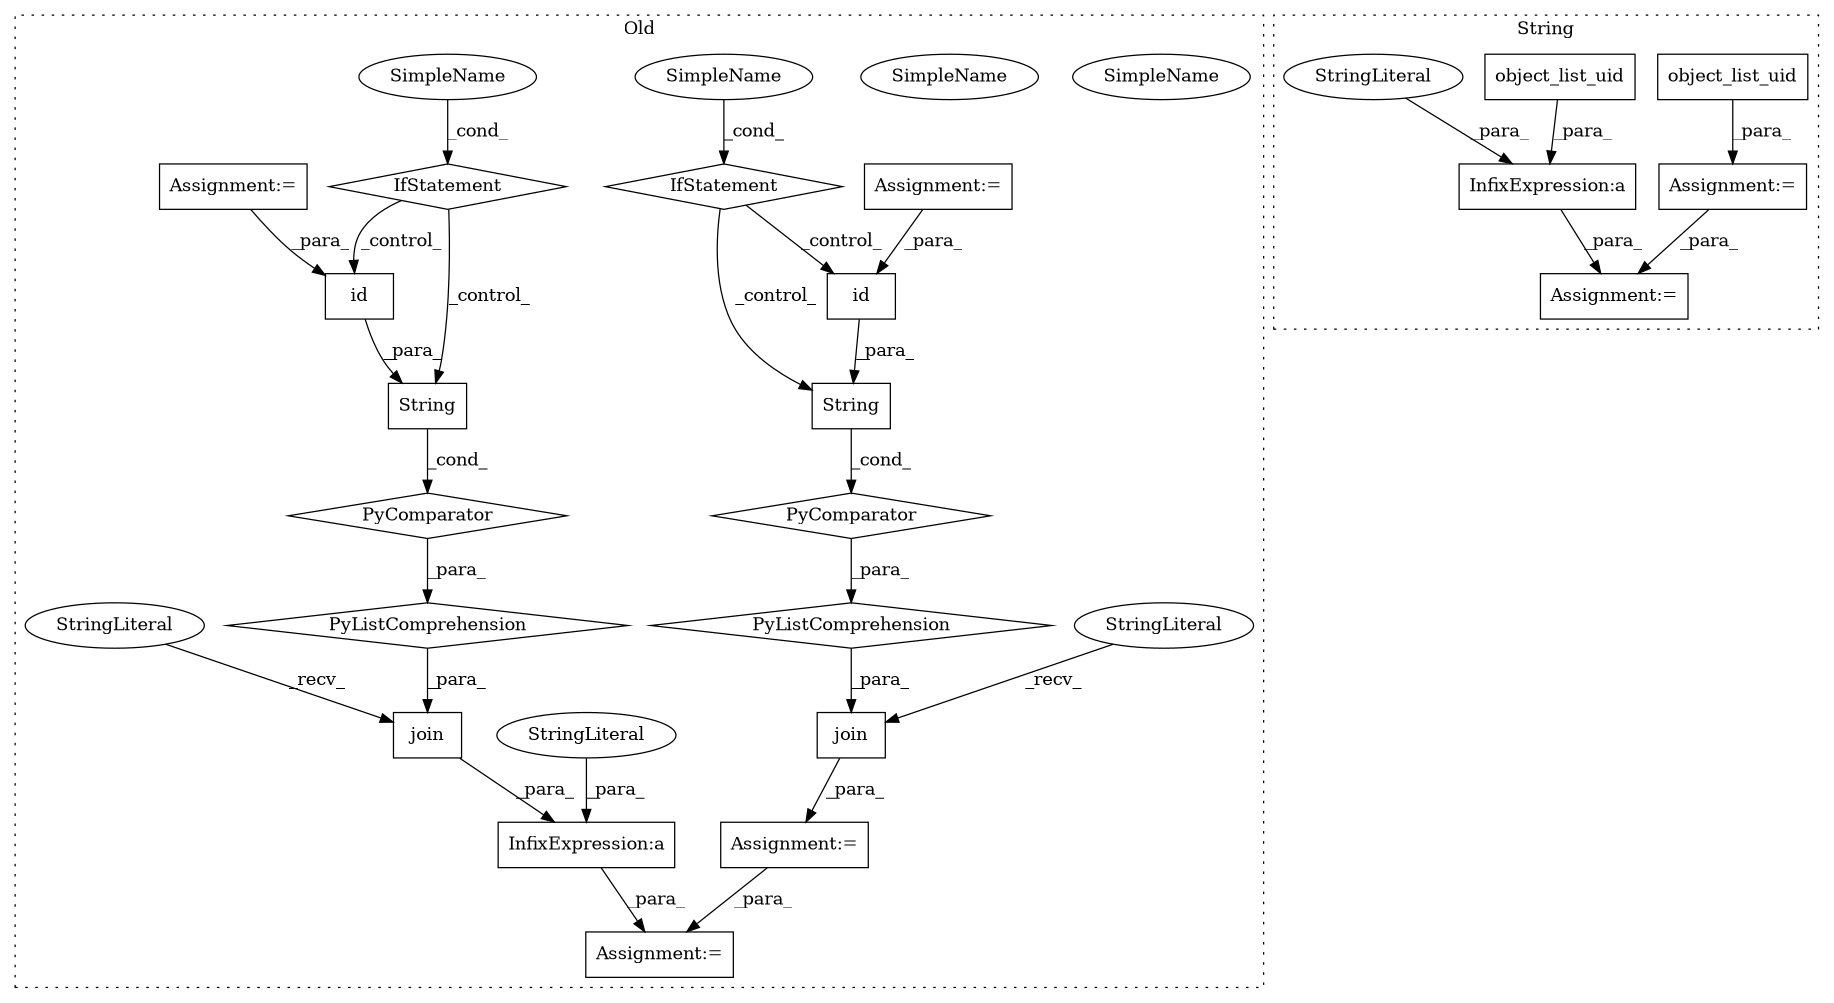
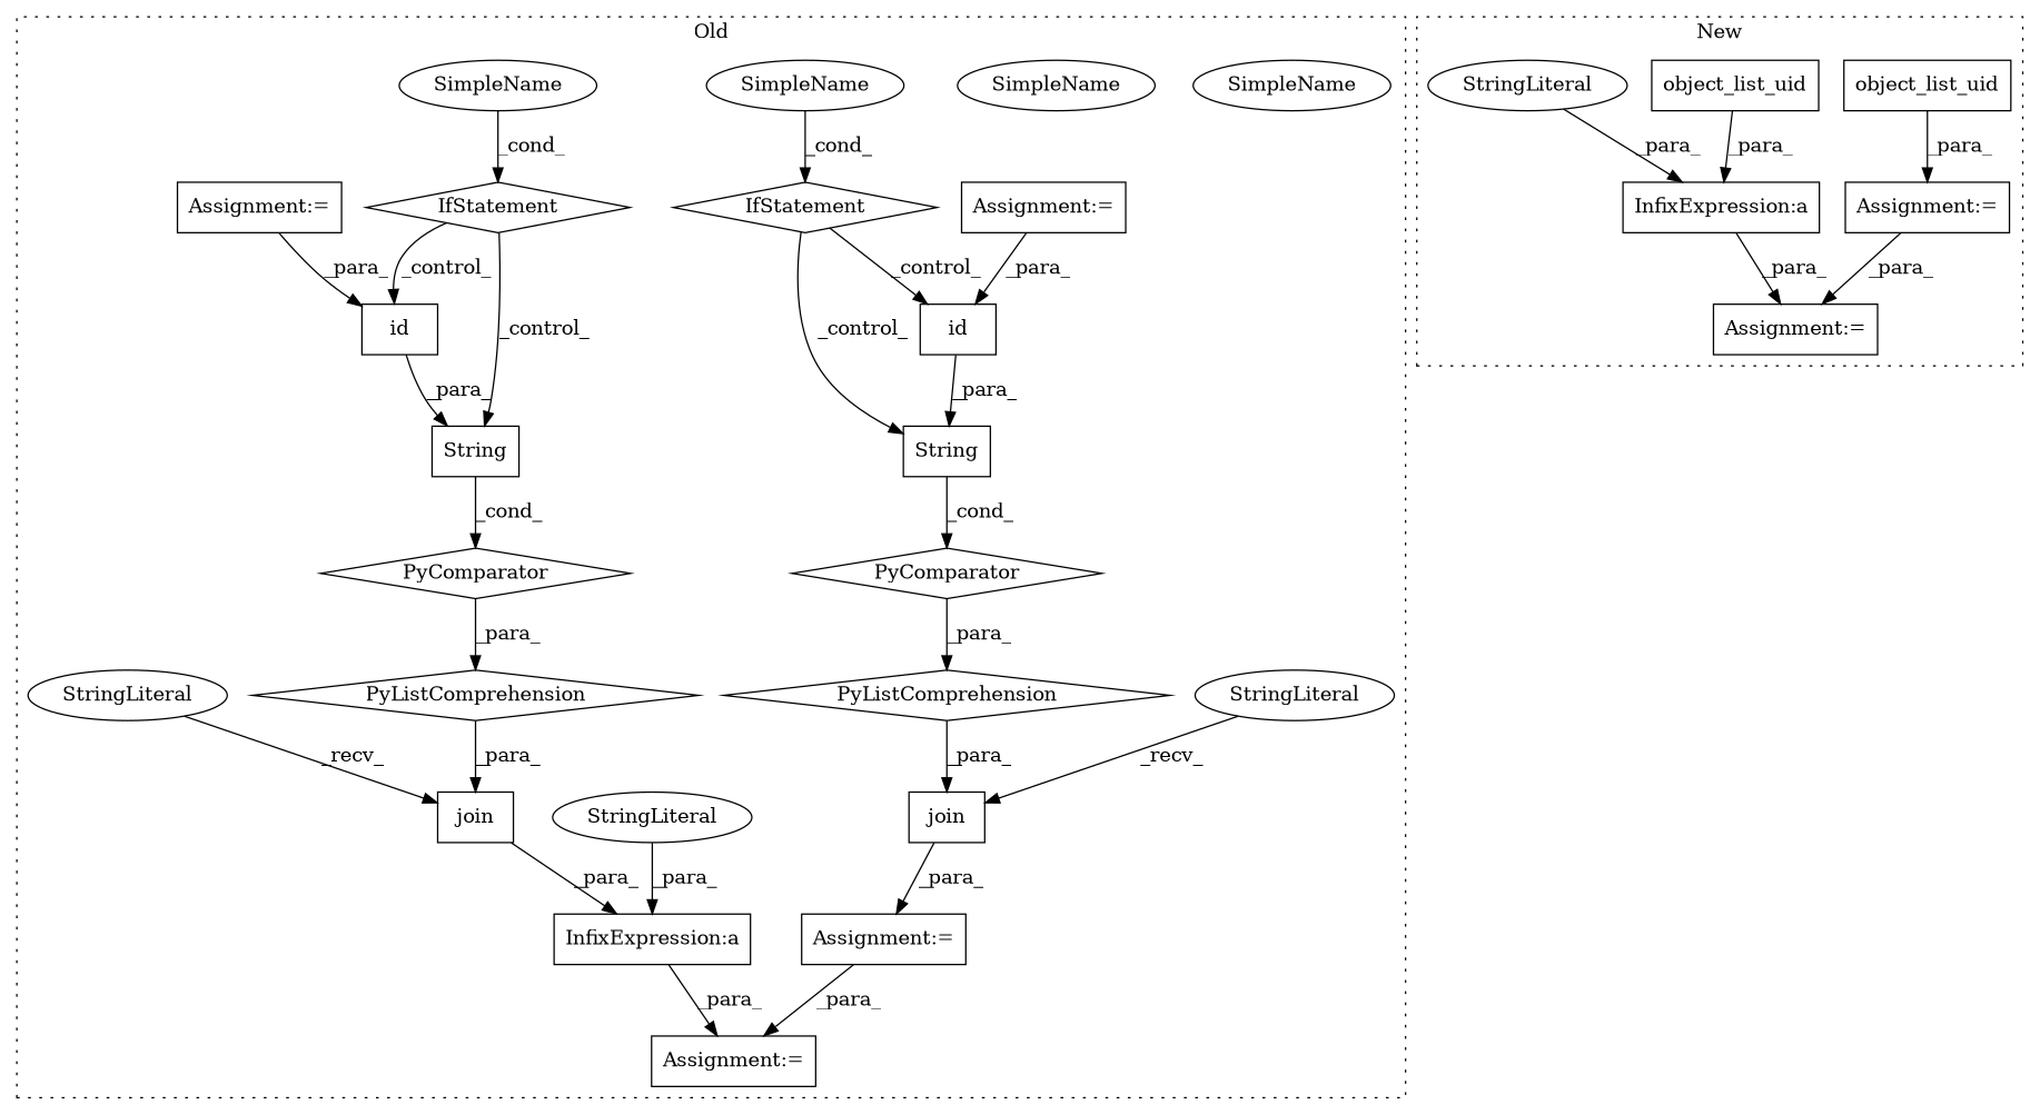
  digraph {
    fontname="DejaVu Serif"
    node [a=32 l=3 s=21114 shape=box fontname="DejaVu Serif"]
    edge [fontname="DejaVu Serif"]
    n1 [l="16,-5" label=join s="21027,21143"]
    n2 [a=113 l=21 label=PyComparator shape=diamond]
    n3 [a=27 label="InfixExpression:a" s=21020]
    n4 [l="7,1" label=String s="21043,21055"]
    n5 [l="7,1" label=String s="20903,20915"]
    n6 [a=113 l=22 label=PyComparator s=20974 shape=diamond]
    n7 [a=42 l=5 label=SimpleName s=20991 shape=ellipse]
    n8 [a=25 l=22 label=IfStatement s=20974 shape=diamond]
    n9 [a=42 l=5 label=SimpleName s=21130 shape=ellipse]
    n10 [a=25 l=21 label=IfStatement shape=diamond]
    n11 [l="16,-5" label=join s="20887,21004"]
    n12 [l="3,1" label=id s="21050,21054"]
    n13 [a=7 l=2 label="Assignment:=" s=21014]
    n14 [l="3,1" label=id s="20910,20914"]
    n15 [a=7 l=1 label="Assignment:=" s=20882]
    n16 [a=45 label=StringLiteral s=20883 shape=ellipse]
    n17 [a=7 l=21 label="Assignment:="]
    n18 [a=7 l=22 label="Assignment:=" s=20974]
    n19 [a=109 l=101 label=PyListComprehension s=20903 shape=diamond]
    n20 [a=45 label=StringLiteral s=21017 shape=ellipse]
    n21 [a=45 label=StringLiteral s=21023 shape=ellipse]
    n22 [a=109 l=100 label=PyListComprehension s=21043 shape=diamond]
    n23 [a=42 l=5 label=SimpleName s=20991 shape=ellipse]
    n24 [a=42 l=5 label=SimpleName s=21130 shape=ellipse]
    n25 [l="16,1" label=object_list_uid s="16529,16550"]
    n26 [a=27 label="InfixExpression:a" s=16526]
    n27 [a=7 l=2 label="Assignment:=" s=16520]
    n28 [l="16,1" label=object_list_uid s="16482,16504"]
    n29 [a=45 label=StringLiteral s=16523 shape=ellipse]
    n30 [a=7 l=1 label="Assignment:=" s=16481]
    subgraph cluster_1 {
      label=Old
      style=dotted
      n1
      n2
      n3
      n4
      n5
      n6
      n7
      n8
      n9
      n10
      n11
      n12
      n13
      n14
      n15
      n16
      n17
      n18
      n19
      n20
      n21
      n22
      n23
      n24
    }
    subgraph cluster_2 {
-     label=String
+     label=New
      style=dotted
      n25
      n26
      n27
      n28
      n29
      n30
    }
    n1 -> n3 [label=_para_]
    n2 -> n22 [label=_para_]
    n3 -> n13 [label=_para_]
    n4 -> n2 [label=_cond_]
    n5 -> n6 [label=_cond_]
    n6 -> n19 [label=_para_]
    n8 -> n5 [label=_control_]
    n8 -> n14 [label=_control_]
    n10 -> n4 [label=_control_]
    n10 -> n12 [label=_control_]
    n11 -> n15 [label=_para_]
    n12 -> n4 [label=_para_]
    n14 -> n5 [label=_para_]
    n15 -> n13 [label=_para_]
    n16 -> n11 [label=_recv_]
    n17 -> n12 [label=_para_]
    n18 -> n14 [label=_para_]
    n19 -> n11 [label=_para_]
    n20 -> n3 [label=_para_]
    n21 -> n1 [label=_recv_]
    n22 -> n1 [label=_para_]
    n23 -> n8 [label=_cond_]
    n24 -> n10 [label=_cond_]
    n25 -> n26 [label=_para_]
    n26 -> n27 [label=_para_]
    n28 -> n30 [label=_para_]
    n29 -> n26 [label=_para_]
    n30 -> n27 [label=_para_]
  }
